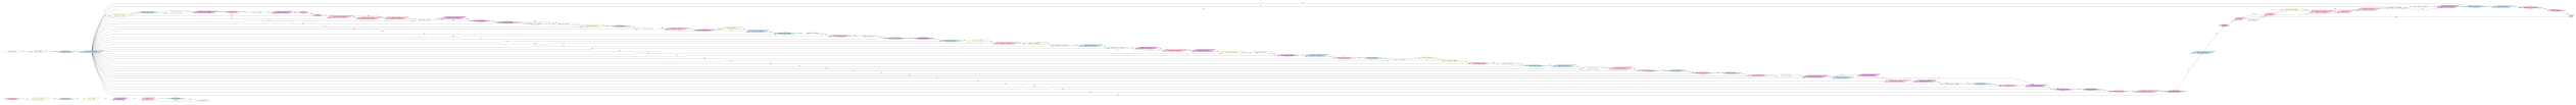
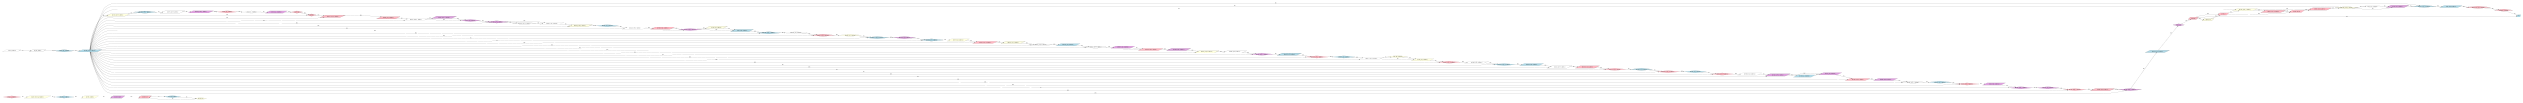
  digraph {
    fontname=Merriweather
    rankdir=LR
    node [color=gray40 fillcolor=lightpink fontname=Merriweather shape=parallelogram style=filled]
    edge [fontname=Merriweather]
    n1 [label="sub sp , sp , # address" shape=diamond]
    n2 [fillcolor=lightyellow label="stp x29 , x30 , [ sp , # address ]"]
    n3 [fillcolor=lightblue label="add x29 , sp , # address" shape=diamond]
    n4 [fillcolor=lightyellow label="mov w8 , # address"]
    n5 [color=black fillcolor=plum label="mov w9 , # strb"]
    n6 [color=black label="mov w10 , # 0"]
    n7 [fillcolor=lightblue label="mov w11 , # address" shape=diamond]
    n8 [fillcolor=lightyellow label="mov x12 , # 0" shape=diamond]
    n9 [fillcolor=white label="mov w13 , # address"]
    n10 [color=black fillcolor=white label="adrp x14 , address"]
    n11 [color=black fillcolor=lightblue label="add x14 , x14 , # address" shape=diamond]
    n12 [fillcolor=lightblue label="stur x0 , [ x29 , #- address ]"]
    n13 [color=black fillcolor=lightyellow label="ldur x0 , [ x29 , #- address ]"]
    n14 [color=black label="ldur x12 , [ x29 , #- address ]"]
    n15 [fillcolor=white label="ldur x12 , [ x29 , #- address ]"]
    n16 [color=black fillcolor=plum label="ldur x12 , [ x29 , #- address ]" shape=diamond]
    n17 [color=black fillcolor=lightyellow label="ldur x12 , [ x29 , #- address ]"]
    n18 [fillcolor=white label="ldur x12 , [ x29 , #- address ]"]
    n19 [fillcolor=plum label="ldur x12 , [ x29 , #- address ]" shape=diamond]
    n20 [color=black fillcolor=lightblue label="ldur x12 , [ x29 , #- address ]" shape=diamond]
    n21 [color=black label="ldur x12 , [ x29 , #- address ]" shape=diamond]
    n22 [color=black fillcolor=lightblue label="ldur x12 , [ x29 , #- address ]" shape=diamond]
    n23 [color=black fillcolor=lightblue label="ldur x12 , [ x29 , #- address ]" shape=diamond]
    n24 [label="ldur x12 , [ x29 , #- address ]"]
    n25 [color=black fillcolor=white label="ldur x12 , [ x29 , #- address ]" shape=diamond]
    n26 [color=black fillcolor=white label="ldur x12 , [ x29 , #- address ]" shape=diamond]
    n27 [label="ldur x12 , [ x29 , #- address ]"]
    n28 [color=black fillcolor=lightyellow label="ldur x12 , [ x29 , #- address ]"]
    n29 [fillcolor=plum label="ldur x12 , [ x29 , #- address ]" shape=diamond]
    n30 [label="ldur x12 , [ x29 , #- address ]" shape=diamond]
    n31 [fillcolor=white label="ldur x12 , [ x29 , #- address ]"]
    n32 [label="ldur x12 , [ x29 , #- address ]" shape=diamond]
    n33 [fillcolor=lightblue label="ldur x12 , [ x29 , #- address ]" shape=diamond]
    n34 [color=black fillcolor=white label="ldur x12 , [ x29 , #- address ]"]
    n35 [label="ldur x12 , [ x29 , #- address ]" shape=diamond]
    n36 [label="ldur x12 , [ x29 , #- address ]" shape=diamond]
    n37 [label="ldur x12 , [ x29 , #- address ]" shape=diamond]
    n38 [color=black fillcolor=plum label="ldur x12 , [ x29 , #- address ]"]
    n39 [label="ldur x12 , [ x29 , #- address ]"]
    n40 [color=black fillcolor=white label="ldur x12 , [ x29 , #- address ]" shape=diamond]
    n41 [label="ldur x12 , [ x29 , #- address ]" shape=diamond]
    n42 [fillcolor=plum label="ldur x12 , [ x29 , #- address ]" shape=diamond]
    n43 [label="ldur x12 , [ x29 , #- address ]" shape=diamond]
    n44 [color=black fillcolor=plum label="ldur x12 , [ x29 , #- address ]" shape=diamond]
    n45 [fillcolor=lightyellow label="ldur x12 , [ x29 , #- address ]"]
    n46 [color=black fillcolor=lightyellow label="ldur x12 , [ x29 , #- address ]" shape=diamond]
    n47 [color=black fillcolor=lightblue label="ldur x12 , [ x29 , #- address ]" shape=diamond]
    n48 [color=black fillcolor=lightblue label="stur w8 , [ x29 , #- address ]" shape=diamond]
    n49 [color=black label="bl symbol" shape=diamond]
-   n50 [color=black label="ldur w8 , [ x29 , #- address ]"]
    n51 [color=black label="strb w8 , [ x12 , # address ]"]
    n52 [color=black fillcolor=plum label="ldur w9 , [ x29 , #- address ]"]
    n53 [fillcolor=plum label="str w9 , [ x12 , # address ]" shape=diamond]
    n54 [color=black fillcolor=white label="ldur w10 , [ x29 , #- address ]" shape=diamond]
    n55 [fillcolor=white label="strb w10 , [ x12 , # address ]"]
    n56 [fillcolor=lightblue label="strb w10 , [ x12 , # address ]" shape=diamond]
    n57 [color=black label="strb w10 , [ x12 , # address ]"]
    n58 [color=black fillcolor=lightyellow label="ldr w11 , [ sp , # address ]"]
    n59 [color=black fillcolor=lightblue label="str w11 , [ x12 , # address ]"]
    n60 [fillcolor=white label="strb w10 , [ x12 , # address ]" shape=diamond]
    n61 [fillcolor=lightyellow label="strb w10 , [ x12 , # address ]" shape=diamond]
    n62 [color=black fillcolor=plum label="strb w10 , [ x12 , # address ]" shape=diamond]
    n63 [fillcolor=lightyellow label="str w9 , [ x12 , # address ]"]
    n64 [color=black fillcolor=lightyellow label="strb w10 , [ x12 , # address ]"]
    n65 [fillcolor=lightblue label="strb w10 , [ x12 , # address ]"]
    n66 [fillcolor=plum label="strb w10 , [ x12 , # address ]"]
    n67 [color=black fillcolor=plum label="strb w10 , [ x12 , # address ]"]
    n68 [color=black fillcolor=white label="strb w10 , [ x12 , # address ]"]
    n69 [color=black fillcolor=lightblue label="strb w10 , [ x12 , # address ]"]
    n70 [fillcolor=lightblue label="strb w10 , [ x12 , # address ]" shape=diamond]
    n71 [fillcolor=lightyellow label="ldr x14 , [ sp , # address ]" shape=diamond]
    n72 [fillcolor=lightyellow label="str x14 , [ x12 , # address ]"]
    n73 [fillcolor=white label="strb w10 , [ x12 , # address ]"]
    n74 [fillcolor=lightblue label="strb w10 , [ x12 , # address ]"]
    n75 [color=black label="strb w10 , [ x12 , # address ]"]
    n76 [color=black fillcolor=lightblue label="strb w8 , [ x12 , # address ]" shape=diamond]
    n77 [fillcolor=lightblue label="strb w10 , [ x12 , # address ]" shape=diamond]
    n78 [fillcolor=white label="strb w10 , [ x12 , # address ]"]
    n79 [fillcolor=lightblue label="ldr w13 , [ sp , # address ]"]
    n80 [fillcolor=plum label="str w13 , [ x12 , # address ]"]
    n81 [fillcolor=plum label="strb w10 , [ x12 , # address ]"]
    n82 [fillcolor=lightblue label="strb w10 , [ x12 , # address ]" shape=diamond]
    n83 [fillcolor=plum label="str wzr , [ x12 , # address ]"]
    n84 [fillcolor=plum label="strb w10 , [ x12 , # address ]" shape=diamond]
    n85 [color=black label="strb w10 , [ x12 , # address ]"]
    n86 [color=black fillcolor=lightblue label="strb w10 , [ x12 , # address ]"]
    n87 [color=black label="ldur w9 , [ x29 , #- address ]"]
    n88 [color=black label="strb w8 , [ x12 , # address ]"]
    n89 [fillcolor=white label="ldr x14 , [ sp , # address ]" shape=diamond]
    n90 [color=black fillcolor=plum label="str x14 , [ x12 , # address ]"]
    n91 [fillcolor=lightblue label="str x14 , [ x12 , # address ]"]
    n92 [color=black fillcolor=white label="stur w9 , [ x29 , #- address ]"]
    n93 [fillcolor=plum label="stur w10 , [ x29 , #- address ]"]
    n94 [label="str w11 , [ sp , # address ]" shape=diamond]
    n95 [fillcolor=white label="str x12 , [ sp , # address ]" shape=diamond]
    n96 [fillcolor=plum label="str w13 , [ sp , # address ]"]
    n97 [color=black label="str x14 , [ sp ]" shape=diamond]
    n98 [color=black fillcolor=plum label="ldr x0 , [ sp ]" shape=diamond]
    n99 [color=black label="bl symbol"]
    n100 [color=black fillcolor=lightyellow label="cmp x0 , # 0"]
    n101 [label="cset w8 , ne"]
    n102 [fillcolor=lightblue label=ret]
    n103 [label="and w8 , w8 , w9"]
    n104 [color=black label="ldp x29 , x30 , [ sp , # address ]" shape=diamond]
    n105 [color=black label="add sp , sp , # address" shape=diamond]
    n1 -> n2 [label=CFG]
    n2 -> n3 [label=CFG]
    n3 -> n4 [label=CFG]
    n4 -> n5 [label=CFG]
    n5 -> n6 [label=CFG]
    n6 -> n7 [label=CFG]
    n7 -> n8 [label=CFG]
    n8 -> n6 [label=CFG]
    n9 -> n10 [label=CFG]
    n10 -> n11 [label=CFG]
    n11 -> n12 [label=CFG]
    n12 -> n13 [label=DFG]
    n12 -> n14 [label=DFG]
    n12 -> n15 [label=DFG]
    n12 -> n16 [label=DFG]
    n12 -> n17 [label=DFG]
    n12 -> n18 [label=DFG]
    n12 -> n19 [label=DFG]
    n12 -> n20 [label=DFG]
    n12 -> n21 [label=DFG]
    n12 -> n22 [label=DFG]
    n12 -> n23 [label=DFG]
    n12 -> n24 [label=DFG]
    n12 -> n25 [label=DFG]
    n12 -> n26 [label=DFG]
    n12 -> n27 [label=DFG]
    n12 -> n28 [label=DFG]
    n12 -> n29 [label=DFG]
    n12 -> n30 [label=DFG]
    n12 -> n31 [label=DFG]
    n12 -> n32 [label=DFG]
    n12 -> n33 [label=DFG]
    n12 -> n34 [label=DFG]
    n12 -> n35 [label=DFG]
    n12 -> n36 [label=DFG]
    n12 -> n37 [label=DFG]
    n12 -> n38 [label=DFG]
    n12 -> n39 [label=DFG]
    n12 -> n40 [label=DFG]
    n12 -> n41 [label=DFG]
    n12 -> n42 [label=DFG]
    n12 -> n43 [label=DFG]
    n12 -> n44 [label=DFG]
    n12 -> n45 [label=DFG]
    n12 -> n46 [label=DFG]
    n12 -> n47 [label=DFG]
    n13 -> n48 [label=CFG]
    n13 -> n49 [label=DFG]
-   n14 -> n50 [label=CFG]
    n14 -> n51 [label=DFG]
    n15 -> n52 [label=CFG]
    n15 -> n53 [label=DFG]
    n16 -> n54 [label=CFG]
    n16 -> n55 [label=DFG]
    n17 -> n56 [label=DFG]
    n18 -> n57 [label=DFG]
    n19 -> n58 [label=CFG]
    n19 -> n59 [label=DFG]
    n20 -> n60 [label=DFG]
    n21 -> n61 [label=DFG]
    n22 -> n62 [label=DFG]
    n23 -> n63 [label=DFG]
    n24 -> n64 [label=DFG]
    n25 -> n65 [label=DFG]
    n26 -> n66 [label=DFG]
    n27 -> n67 [label=DFG]
    n28 -> n68 [label=DFG]
    n29 -> n69 [label=DFG]
    n30 -> n70 [label=DFG]
    n31 -> n71 [label=CFG]
    n31 -> n72 [label=DFG]
    n32 -> n73 [label=DFG]
    n33 -> n74 [label=DFG]
    n34 -> n75 [label=DFG]
    n35 -> n76 [label=DFG]
    n36 -> n77 [label=DFG]
    n37 -> n78 [label=DFG]
    n38 -> n79 [label=CFG]
    n38 -> n80 [label=DFG]
    n39 -> n81 [label=DFG]
    n40 -> n82 [label=DFG]
    n41 -> n83 [label=DFG]
    n42 -> n84 [label=DFG]
    n43 -> n85 [label=DFG]
    n44 -> n86 [label=DFG]
    n45 -> n87 [label=CFG]
    n45 -> n88 [label=DFG]
    n46 -> n89 [label=CFG]
    n46 -> n90 [label=DFG]
    n47 -> n91 [label=DFG]
    n48 -> n92 [label=CFG]
    n49 -> n14 [label=CFG]
-   n50 -> n51 [label=CFG]
    n51 -> n15 [label=CFG]
    n52 -> n53 [label=CFG]
    n53 -> n16 [label=CFG]
    n54 -> n55 [label=CFG]
    n55 -> n17 [label=CFG]
    n56 -> n18 [label=CFG]
    n57 -> n19 [label=CFG]
    n58 -> n59 [label=CFG]
    n59 -> n20 [label=CFG]
    n60 -> n21 [label=CFG]
    n61 -> n22 [label=CFG]
    n62 -> n23 [label=CFG]
    n63 -> n24 [label=CFG]
    n64 -> n25 [label=CFG]
    n65 -> n26 [label=CFG]
    n66 -> n27 [label=CFG]
    n67 -> n28 [label=CFG]
    n68 -> n29 [label=CFG]
    n69 -> n30 [label=CFG]
    n70 -> n31 [label=CFG]
    n71 -> n72 [label=CFG]
    n72 -> n32 [label=CFG]
    n73 -> n33 [label=CFG]
    n74 -> n34 [label=CFG]
    n75 -> n35 [label=CFG]
    n76 -> n36 [label=CFG]
    n77 -> n37 [label=CFG]
    n78 -> n38 [label=CFG]
-   n79 -> n83 [label=CFG]
+   n79 -> n80 [label=CFG]
    n80 -> n39 [label=CFG]
    n81 -> n40 [label=CFG]
    n82 -> n41 [label=CFG]
    n83 -> n42 [label=CFG]
    n84 -> n43 [label=CFG]
    n85 -> n44 [label=CFG]
    n86 -> n98 [label=CFG]
    n87 -> n103 [label=CFG]
    n88 -> n46 [label=CFG]
    n89 -> n90 [label=CFG]
    n90 -> n47 [label=CFG]
    n91 -> n104 [label=CFG]
    n92 -> n93 [label=CFG]
    n93 -> n94 [label=CFG]
    n94 -> n95 [label=CFG]
    n95 -> n96 [label=CFG]
    n96 -> n97 [label=CFG]
    n97 -> n49 [label=CFG]
    n98 -> n99 [label=CFG]
    n99 -> n100 [label=CFG]
    n99 -> n101 [label=DFG]
    n99 -> n102 [label=DFG]
    n100 -> n101 [label=CFG]
    n101 -> n45 [label=CFG]
    n101 -> n103 [label=DFG]
    n103 -> n88 [label=DFG]
    n104 -> n105 [label=CFG]
    n105 -> n102 [label=CFG]
  }
